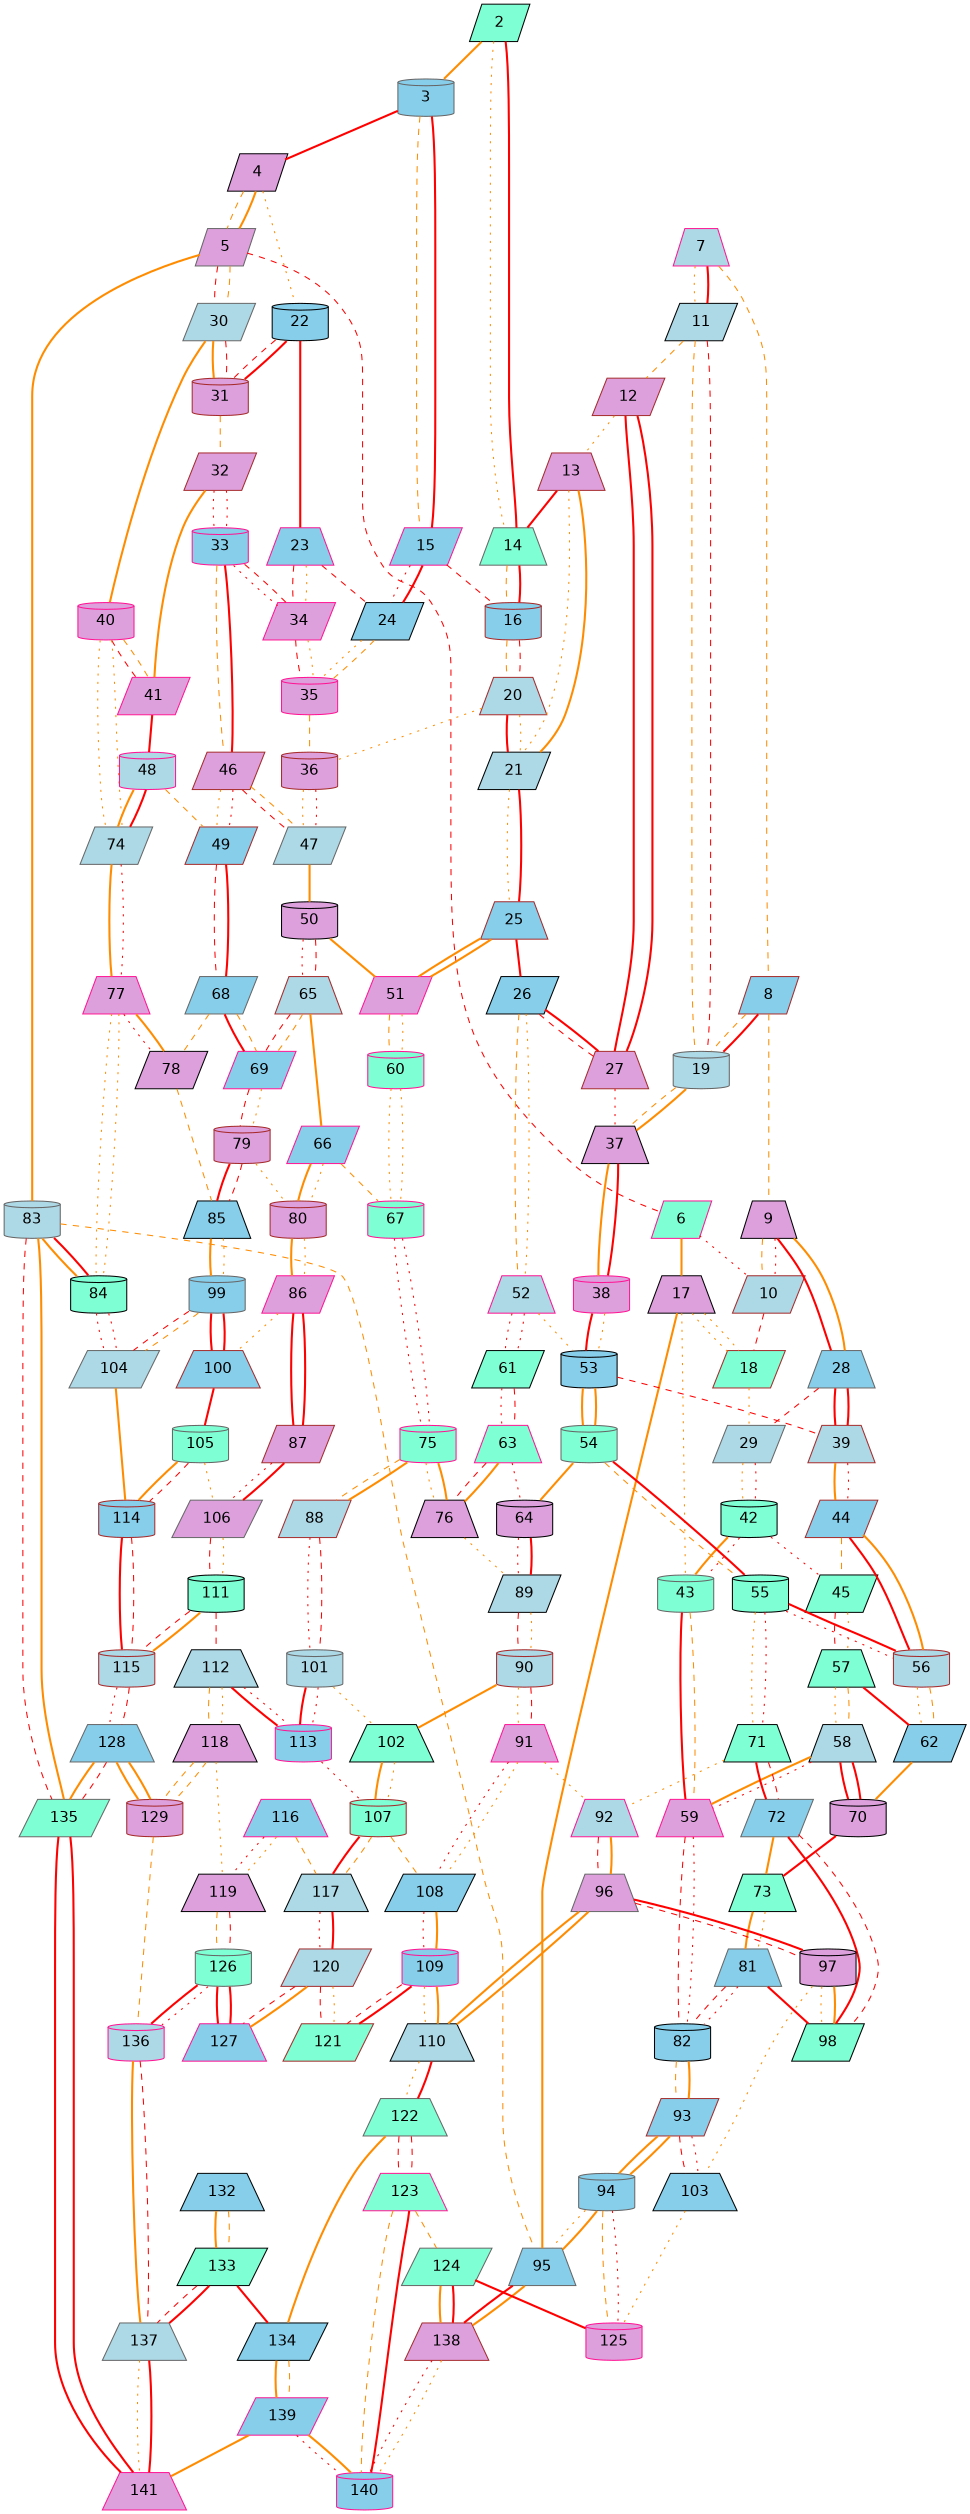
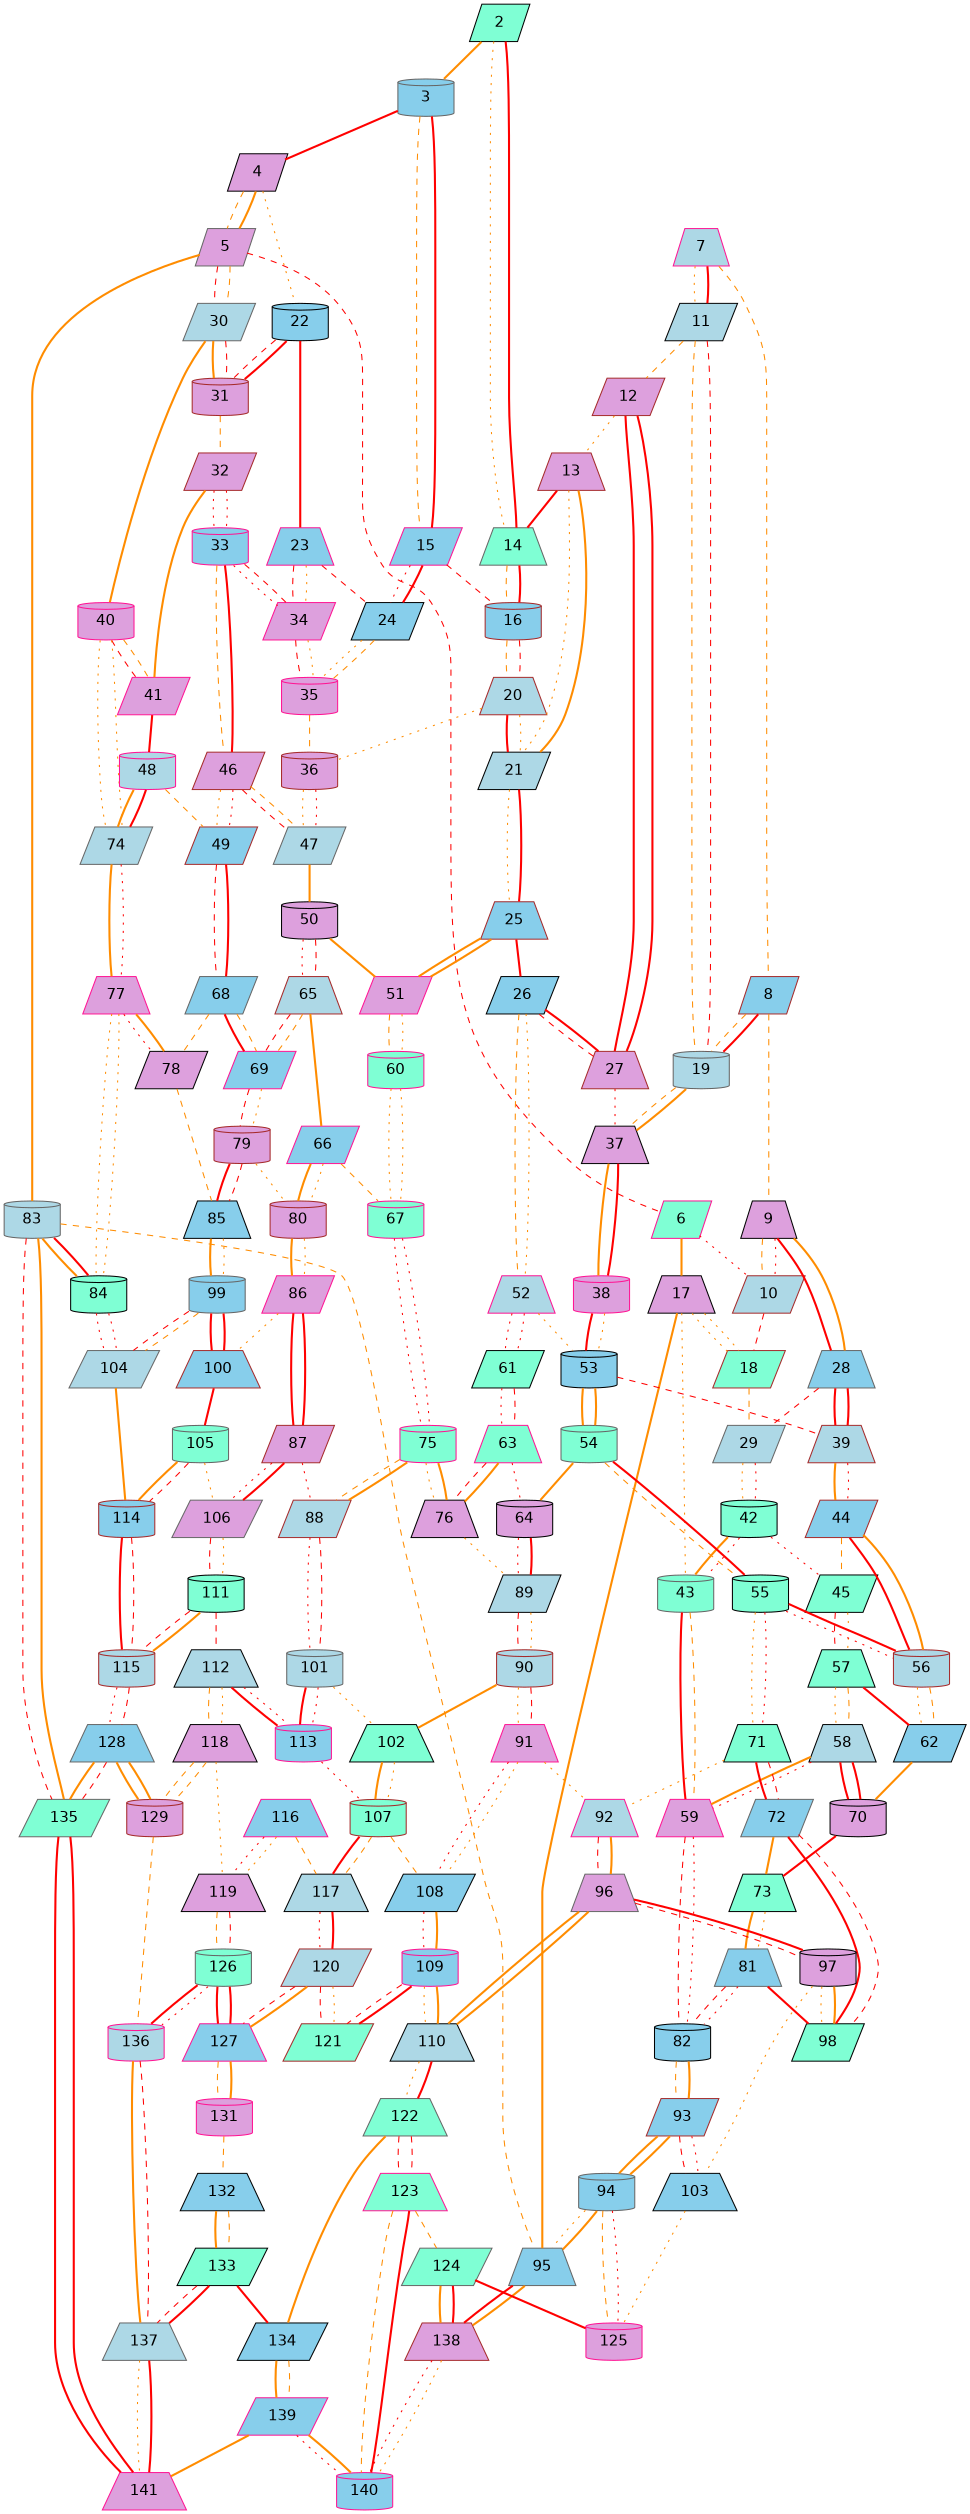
  graph {
    fontname="DejaVu Sans"
    node [color=black fillcolor=plum fontname="DejaVu Sans" shape=parallelogram style=filled]
    edge [color=darkorange fontname="DejaVu Sans" style=bold]
    2 [fillcolor=aquamarine]
    3 [color=gray40 fillcolor=skyblue shape=cylinder]
    14 [color=gray40 fillcolor=aquamarine shape=trapezium]
    7 [color=deeppink fillcolor=lightblue shape=trapezium]
    8 [color=brown fillcolor=skyblue]
    11 [fillcolor=lightblue]
    4
    15 [color=deeppink fillcolor=skyblue]
    16 [color=brown fillcolor=skyblue shape=cylinder]
    5 [color=gray40]
    22 [fillcolor=skyblue shape=cylinder]
    24 [fillcolor=skyblue]
    6 [color=deeppink fillcolor=aquamarine]
    30 [color=gray40 fillcolor=lightblue]
    83 [color=gray40 fillcolor=lightblue shape=cylinder]
    23 [color=deeppink fillcolor=skyblue shape=trapezium]
    31 [color=brown shape=cylinder]
    10 [color=brown fillcolor=lightblue]
    17 [shape=trapezium]
    40 [color=deeppink shape=cylinder]
    95 [color=gray40 fillcolor=skyblue shape=trapezium]
    84 [fillcolor=aquamarine shape=cylinder]
    135 [color=gray40 fillcolor=aquamarine]
    18 [color=brown fillcolor=aquamarine]
    43 [color=gray40 fillcolor=aquamarine shape=cylinder]
    9 [shape=trapezium]
    19 [color=gray40 fillcolor=lightblue shape=cylinder]
    12 [color=brown]
    28 [color=gray40 fillcolor=skyblue shape=trapezium]
    37 [shape=trapezium]
    29 [color=gray40 fillcolor=lightblue]
    39 [color=brown fillcolor=lightblue shape=trapezium]
    13 [color=brown shape=trapezium]
    27 [color=brown shape=trapezium]
    21 [fillcolor=lightblue]
    25 [color=brown fillcolor=skyblue shape=trapezium]
    20 [color=brown fillcolor=lightblue shape=trapezium]
    35 [color=deeppink shape=cylinder]
    36 [color=brown shape=cylinder]
    59 [color=deeppink shape=trapezium]
    138 [color=brown shape=trapezium]
    42 [fillcolor=aquamarine shape=cylinder]
    38 [color=deeppink shape=cylinder]
    47 [color=gray40 fillcolor=lightblue]
    26 [fillcolor=skyblue]
    51 [color=deeppink]
    34 [color=deeppink]
    32 [color=brown]
    52 [color=deeppink fillcolor=lightblue shape=trapezium]
    60 [color=deeppink fillcolor=aquamarine shape=cylinder]
    53 [fillcolor=skyblue shape=cylinder]
    61 [fillcolor=aquamarine]
    44 [color=brown fillcolor=skyblue]
    45 [fillcolor=aquamarine]
    41 [color=deeppink]
    74 [color=gray40 fillcolor=lightblue]
    33 [color=deeppink fillcolor=skyblue shape=cylinder]
    46 [color=brown]
    48 [color=deeppink fillcolor=lightblue shape=cylinder]
    49 [color=brown fillcolor=skyblue]
    50 [shape=cylinder]
    54 [color=gray40 fillcolor=aquamarine shape=cylinder]
    56 [color=brown fillcolor=lightblue shape=cylinder]
    77 [color=deeppink shape=trapezium]
    57 [fillcolor=aquamarine shape=trapezium]
    82 [fillcolor=skyblue shape=cylinder]
    62 [fillcolor=skyblue]
    58 [fillcolor=lightblue shape=trapezium]
    68 [color=gray40 fillcolor=skyblue]
    65 [color=brown fillcolor=lightblue shape=trapezium]
    69 [color=deeppink fillcolor=skyblue]
    78
    66 [color=deeppink fillcolor=skyblue]
    67 [color=deeppink fillcolor=aquamarine shape=cylinder]
    63 [color=deeppink fillcolor=aquamarine shape=trapezium]
    55 [fillcolor=aquamarine shape=cylinder]
    64 [shape=cylinder]
    71 [fillcolor=aquamarine shape=trapezium]
    89 [fillcolor=lightblue]
    72 [color=gray40 fillcolor=skyblue]
    92 [color=deeppink fillcolor=lightblue shape=trapezium]
    70 [shape=cylinder]
    73 [fillcolor=aquamarine shape=trapezium]
    93 [color=brown fillcolor=skyblue]
    75 [color=deeppink fillcolor=aquamarine shape=cylinder]
    76 [shape=trapezium]
    90 [color=brown fillcolor=lightblue shape=cylinder]
    80 [color=brown shape=cylinder]
    79 [color=brown shape=cylinder]
    86 [color=deeppink]
    88 [color=brown fillcolor=lightblue]
    85 [fillcolor=skyblue shape=trapezium]
    81 [color=gray40 fillcolor=skyblue shape=trapezium]
    98 [fillcolor=aquamarine]
    96 [color=gray40 shape=trapezium]
    101 [color=gray40 fillcolor=lightblue shape=cylinder]
    104 [color=gray40 fillcolor=lightblue]
    99 [color=gray40 fillcolor=skyblue shape=cylinder]
    87 [color=brown]
    100 [color=brown fillcolor=skyblue shape=trapezium]
    94 [color=gray40 fillcolor=skyblue shape=cylinder]
    103 [fillcolor=skyblue shape=trapezium]
    141 [color=deeppink shape=trapezium]
    114 [color=brown fillcolor=skyblue shape=cylinder]
    106 [color=gray40]
    105 [color=gray40 fillcolor=aquamarine shape=cylinder]
    111 [fillcolor=aquamarine shape=cylinder]
    102 [fillcolor=aquamarine shape=trapezium]
    113 [color=deeppink fillcolor=skyblue shape=cylinder]
    91 [color=deeppink shape=trapezium]
    108 [fillcolor=skyblue]
    107 [color=brown fillcolor=aquamarine shape=cylinder]
    109 [color=deeppink fillcolor=skyblue shape=cylinder]
    97 [shape=cylinder]
    110 [fillcolor=lightblue shape=trapezium]
    125 [color=deeppink shape=cylinder]
    140 [color=deeppink fillcolor=skyblue shape=cylinder]
    122 [color=gray40 fillcolor=aquamarine shape=trapezium]
    117 [fillcolor=lightblue shape=trapezium]
    115 [color=brown fillcolor=lightblue shape=cylinder]
    112 [fillcolor=lightblue shape=trapezium]
    120 [color=brown fillcolor=lightblue]
    121 [color=brown fillcolor=aquamarine]
    123 [color=deeppink fillcolor=aquamarine shape=trapezium]
    134 [fillcolor=skyblue]
    118 [shape=trapezium]
    128 [color=gray40 fillcolor=skyblue shape=trapezium]
    119 [shape=trapezium]
    129 [color=brown shape=cylinder]
    116 [color=deeppink fillcolor=skyblue shape=trapezium]
    126 [color=gray40 fillcolor=aquamarine shape=cylinder]
    127 [color=deeppink fillcolor=skyblue shape=trapezium]
    136 [color=deeppink fillcolor=lightblue shape=cylinder]
+   131 [color=deeppink shape=cylinder]
    124 [color=gray40 fillcolor=aquamarine]
    139 [color=deeppink fillcolor=skyblue]
    137 [color=gray40 fillcolor=lightblue shape=trapezium]
    132 [fillcolor=skyblue shape=trapezium]
    133 [fillcolor=aquamarine]
    2 -- 3
    2 -- 14 [style=dotted]
    2 -- 14 [color=red]
    3 -- 4 [color=red]
    3 -- 15 [style=dashed]
    3 -- 15 [color=red]
    14 -- 16 [style=dashed]
    14 -- 16 [color=red]
    7 -- 8 [style=dashed]
    7 -- 11 [style=dotted]
    7 -- 11 [color=red]
    8 -- 9 [style=dashed]
    8 -- 19 [style=dashed]
    8 -- 19 [color=red]
    11 -- 19 [style=dashed]
    11 -- 19 [color=red style=dashed]
    11 -- 12 [style=dashed]
    4 -- 5 [style=dashed]
    4 -- 5
    4 -- 22 [style=dotted]
    15 -- 16 [color=red style=dashed]
    15 -- 24 [color=red style=dotted]
    15 -- 24 [color=red]
    16 -- 20 [style=dashed]
    16 -- 20 [color=red style=dashed]
    5 -- 6 [color=red style=dashed]
    5 -- 30 [color=red style=dashed]
    5 -- 30 [style=dashed]
    5 -- 83
    22 -- 23 [color=red]
    22 -- 31 [color=red style=dashed]
    22 -- 31 [color=red]
    24 -- 35 [style=dotted]
    24 -- 35 [style=dashed]
    6 -- 10 [color=red style=dotted]
    6 -- 17
    30 -- 31
    30 -- 31 [color=red style=dashed]
    30 -- 40
    83 -- 95 [style=dashed]
    83 -- 84
    83 -- 84 [color=red]
    83 -- 135 [color=red style=dashed]
    83 -- 135
    23 -- 24 [color=red style=dashed]
    23 -- 34 [color=red style=dashed]
    23 -- 34 [style=dotted]
    31 -- 32 [style=dashed]
    10 -- 18 [color=red style=dashed]
    17 -- 95
    17 -- 18 [style=dotted]
    17 -- 18 [style=dotted]
    17 -- 43 [style=dotted]
    40 -- 41 [color=red style=dashed]
    40 -- 41 [style=dashed]
    40 -- 74 [style=dotted]
    40 -- 74 [style=dotted]
    95 -- 138 [color=red]
    95 -- 138
    84 -- 104 [color=red style=dotted]
    84 -- 104 [color=red style=dotted]
    135 -- 141 [color=red]
    135 -- 141 [color=red]
-   18 -- 29 [style=dotted]
+   18 -- 29 [style=dashed]
    43 -- 59 [color=red]
    43 -- 59 [style=dashed]
    9 -- 10 [style=dashed]
    9 -- 10 [color=red style=dotted]
    9 -- 28 [color=red]
    9 -- 28
    19 -- 37 [style=dashed]
    19 -- 37
    12 -- 13 [style=dotted]
    12 -- 27 [color=red]
    12 -- 27 [color=red]
    28 -- 29 [color=red style=dashed]
    28 -- 39 [color=red]
    28 -- 39 [color=red]
    37 -- 38
    37 -- 38 [color=red]
    29 -- 42 [style=dotted]
    29 -- 42 [color=red style=dotted]
    39 -- 44
    39 -- 44 [color=red style=dotted]
    13 -- 14 [color=red]
    13 -- 21 [style=dotted]
    13 -- 21
    27 -- 37 [color=red style=dotted]
    21 -- 25 [style=dotted]
    21 -- 25 [color=red]
    25 -- 26 [color=red]
    25 -- 51
    25 -- 51
    20 -- 21 [color=red]
    20 -- 21 [style=dotted]
    20 -- 36 [style=dotted]
    35 -- 36 [style=dashed]
    36 -- 47 [style=dotted]
    36 -- 47 [color=red style=dotted]
    59 -- 82 [color=red style=dashed]
    59 -- 82 [color=red style=dotted]
    138 -- 140 [color=red style=dotted]
    138 -- 140 [style=dotted]
    42 -- 43
    42 -- 43 [color=red style=dotted]
    42 -- 45 [color=red style=dotted]
    38 -- 53 [color=red]
    38 -- 53 [style=dotted]
    47 -- 50
    26 -- 27 [color=red style=dashed]
    26 -- 27 [color=red]
    26 -- 52 [style=dashed]
    26 -- 52 [style=dotted]
    51 -- 60 [style=dashed]
    51 -- 60 [style=dotted]
    34 -- 35 [color=red style=dashed]
    34 -- 35 [style=dotted]
    32 -- 41
    32 -- 33 [color=red style=dotted]
    32 -- 33 [color=red style=dotted]
    52 -- 53 [style=dotted]
    52 -- 61 [color=red style=dotted]
    52 -- 61 [color=red style=dotted]
    60 -- 67 [style=dotted]
    60 -- 67 [style=dotted]
    53 -- 39 [color=red style=dashed]
    53 -- 54
    53 -- 54
    61 -- 63 [color=red style=dotted]
    61 -- 63 [color=red style=dashed]
    44 -- 45 [style=dashed]
    44 -- 56 [color=red]
    44 -- 56
    45 -- 57 [color=red style=dashed]
    45 -- 57 [style=dotted]
    41 -- 48 [color=red]
    74 -- 77
    74 -- 77 [color=red style=dotted]
    33 -- 34 [color=red style=dotted]
    33 -- 34 [color=red style=dashed]
    33 -- 46 [style=dashed]
    33 -- 46 [color=red]
    46 -- 47 [color=red style=dashed]
    46 -- 47 [style=dashed]
    46 -- 49 [style=dotted]
    46 -- 49 [color=red style=dotted]
    48 -- 74
    48 -- 74 [color=red]
    48 -- 49 [style=dashed]
    49 -- 68 [color=red style=dashed]
    49 -- 68 [color=red]
    50 -- 51
    50 -- 65 [color=red style=dotted]
    50 -- 65 [color=red style=dashed]
    54 -- 55 [style=dashed]
    54 -- 55 [color=red]
    54 -- 64
    56 -- 62 [style=dotted]
    56 -- 62 [style=dashed]
    77 -- 84 [style=dotted]
    77 -- 84 [style=dotted]
    77 -- 78 [color=red style=dotted]
    77 -- 78
    57 -- 62 [color=red]
    57 -- 58 [style=dotted]
    57 -- 58 [style=dashed]
    82 -- 93 [style=dashed]
    82 -- 93
    62 -- 70
    58 -- 59
    58 -- 59 [color=red style=dotted]
    58 -- 70 [color=red]
    58 -- 70 [color=red]
    68 -- 69 [color=red]
    68 -- 69 [style=dashed]
    68 -- 78 [style=dashed]
    65 -- 69 [color=red style=dashed]
    65 -- 69 [style=dashed]
    65 -- 66
    69 -- 79 [color=red style=dashed]
    69 -- 79 [style=dotted]
    78 -- 85 [style=dashed]
    66 -- 67 [style=dashed]
    66 -- 80
    66 -- 80 [style=dotted]
    67 -- 75 [color=red style=dotted]
    67 -- 75 [color=red style=dotted]
    63 -- 64 [color=red style=dotted]
    63 -- 76 [color=red style=dashed]
    63 -- 76
    55 -- 56 [color=red style=dotted]
    55 -- 56 [color=red]
    55 -- 71 [style=dotted]
    55 -- 71 [color=red style=dotted]
    64 -- 89 [color=red style=dotted]
    64 -- 89 [color=red]
    71 -- 72 [color=red]
    71 -- 72 [color=red style=dashed]
    71 -- 92 [style=dotted]
    89 -- 90 [color=red style=dashed]
    89 -- 90 [style=dotted]
    72 -- 73
    72 -- 98 [color=red]
    72 -- 98 [color=red style=dashed]
    92 -- 96 [color=red style=dashed]
    92 -- 96
    70 -- 73 [color=red]
    73 -- 81
    73 -- 81 [style=dotted]
    93 -- 94
    93 -- 94
    93 -- 103 [color=red style=dashed]
    93 -- 103 [color=red style=dotted]
    75 -- 76 [style=dotted]
    75 -- 76
    75 -- 88 [style=dashed]
    75 -- 88
    76 -- 89 [style=dotted]
    90 -- 102
    90 -- 91 [style=dotted]
    90 -- 91 [color=red style=dashed]
    80 -- 86
    80 -- 86 [style=dotted]
    79 -- 80 [style=dotted]
    79 -- 85 [color=red]
    79 -- 85 [color=red style=dashed]
    86 -- 87 [color=red]
    86 -- 87 [color=red]
    86 -- 100 [style=dotted]
    88 -- 101 [color=red style=dotted]
    88 -- 101 [color=red style=dashed]
    85 -- 99
    85 -- 99 [style=dotted]
    81 -- 82 [color=red style=dashed]
    81 -- 82 [color=red style=dotted]
    81 -- 98 [color=red]
    96 -- 97 [color=red style=dashed]
    96 -- 97 [color=red]
    96 -- 110
    96 -- 110
    101 -- 102 [style=dotted]
    101 -- 113 [color=red]
    101 -- 113 [color=red style=dotted]
    104 -- 114
    99 -- 104 [color=red style=dashed]
    99 -- 104 [style=dashed]
    99 -- 100 [color=red]
    99 -- 100 [color=red]
+   87 -- 88 [color=red style=dotted]
    87 -- 106 [color=red style=dotted]
    87 -- 106 [color=red]
    100 -- 105 [color=red]
    94 -- 95 [style=dotted]
    94 -- 95
    94 -- 125 [style=dashed]
    94 -- 125 [color=red style=dotted]
    103 -- 125 [style=dotted]
    114 -- 115 [color=red]
    114 -- 115 [color=red style=dashed]
    106 -- 111 [color=red style=dashed]
    106 -- 111 [style=dotted]
    105 -- 114
    105 -- 114 [color=red style=dashed]
    105 -- 106 [style=dotted]
    111 -- 115 [color=red style=dashed]
    111 -- 115
    111 -- 112 [color=red style=dashed]
    102 -- 107
    102 -- 107 [style=dotted]
    113 -- 107 [color=red style=dotted]
    91 -- 92 [style=dotted]
    91 -- 108 [color=red style=dotted]
    91 -- 108 [style=dotted]
    108 -- 109 [color=red style=dotted]
    108 -- 109
    107 -- 108 [style=dashed]
    107 -- 117 [color=red]
    107 -- 117 [style=dashed]
    109 -- 110 [style=dotted]
    109 -- 110
    109 -- 121 [color=red style=dashed]
    109 -- 121 [color=red]
    97 -- 98 [style=dotted]
    97 -- 98
    97 -- 103 [style=dotted]
    110 -- 122 [style=dotted]
    110 -- 122 [color=red]
    122 -- 123 [color=red style=dashed]
    122 -- 123 [color=red style=dashed]
    122 -- 134
    117 -- 120 [color=red style=dotted]
    117 -- 120 [color=red]
    115 -- 128 [color=red style=dotted]
    115 -- 128 [color=red style=dashed]
    112 -- 113 [color=red]
    112 -- 113 [color=red style=dotted]
    112 -- 118 [style=dashed]
    112 -- 118 [style=dotted]
    120 -- 121 [color=red style=dashed]
    120 -- 121 [style=dotted]
    120 -- 127 [color=red style=dashed]
    120 -- 127
    123 -- 140 [style=dashed]
    123 -- 140 [color=red]
    123 -- 124 [style=dashed]
    134 -- 139
    134 -- 139 [style=dashed]
    118 -- 119 [style=dotted]
    118 -- 129 [style=dashed]
    118 -- 129 [style=dashed]
    128 -- 135
    128 -- 135 [color=red style=dashed]
    128 -- 129
    128 -- 129
    119 -- 126 [style=dashed]
    119 -- 126 [color=red style=dashed]
    129 -- 136 [style=dashed]
    116 -- 117 [style=dashed]
    116 -- 119 [color=red style=dotted]
    116 -- 119 [style=dotted]
    126 -- 127 [color=red]
    126 -- 127 [color=red]
    126 -- 136 [color=red]
    126 -- 136 [color=red style=dotted]
+   127 -- 131 [style=dashed]
+   127 -- 131
    136 -- 137
    136 -- 137 [color=red style=dashed]
+   131 -- 132 [style=dashed]
    124 -- 138
    124 -- 138 [color=red]
    124 -- 125 [color=red]
    139 -- 141
    139 -- 140 [color=red style=dotted]
    139 -- 140
    137 -- 141 [style=dotted]
    137 -- 141 [color=red]
    132 -- 133
    132 -- 133 [style=dashed]
    133 -- 134 [color=red]
    133 -- 137 [color=red style=dashed]
    133 -- 137 [color=red]
  }
